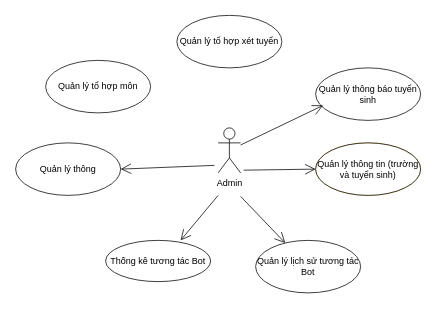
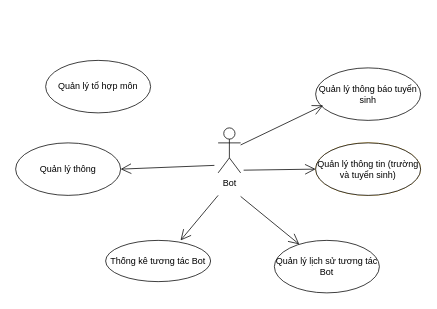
  <mxCell id="0" />
  <mxCell id="1" parent="0" />
- <mxCell id="2" value="Admin" style="shape=umlActor;verticalLabelPosition=bottom;labelBackgroundColor=#ffffff;verticalAlign=top;html=1;" vertex="1" parent="1"><mxGeometry x="290" y="170" width="30" height="60" as="geometry" /></mxCell>
+ <mxCell id="2" value="Bot" style="shape=umlActor;verticalLabelPosition=bottom;labelBackgroundColor=#ffffff;verticalAlign=top;html=1;" vertex="1" parent="1"><mxGeometry x="290" y="170" width="30" height="60" as="geometry" /></mxCell>
  <mxCell id="3" value="Quản lý thông" style="ellipse;whiteSpace=wrap;html=1;" vertex="1" parent="1"><mxGeometry x="20" y="190" width="140" height="70" as="geometry" /></mxCell>
  <mxCell id="4" value="Quản lý tổ hợp môn" style="ellipse;whiteSpace=wrap;html=1;" vertex="1" parent="1"><mxGeometry x="60" y="80" width="140" height="70" as="geometry" /></mxCell>
- <mxCell id="5" value="Quản lý tổ hợp xét tuyển" style="ellipse;whiteSpace=wrap;html=1;" vertex="1" parent="1"><mxGeometry x="235" y="20" width="140" height="70" as="geometry" /></mxCell>
- <mxCell id="6" value="Quản lý lịch sử tương tác Bot" style="ellipse;whiteSpace=wrap;html=1;" vertex="1" parent="1"><mxGeometry x="340" y="320" width="140" height="70" as="geometry" /></mxCell>
+ <mxCell id="6" value="Quản lý lịch sử tương tác Bot" style="ellipse;whiteSpace=wrap;html=1;" vertex="1" parent="1"><mxGeometry x="365" y="320" width="140" height="70" as="geometry" /></mxCell>
  <mxCell id="7" value="Thống kê tương tác Bot" style="ellipse;whiteSpace=wrap;html=1;" vertex="1" parent="1"><mxGeometry x="140" y="320" width="140" height="55" as="geometry" /></mxCell>
  <mxCell id="8" value="Quản lý thông báo tuyển sinh" style="ellipse;whiteSpace=wrap;html=1;" vertex="1" parent="1"><mxGeometry x="420" y="90" width="140" height="70" as="geometry" /></mxCell>
  <mxCell id="9" value="Quản lý thông tin (trường và tuyển sinh)" style="ellipse;whiteSpace=wrap;html=1;fillColor=#ffe6cc;strokeColor=#d79b00;" vertex="1" parent="1"><mxGeometry x="420" y="190" width="140" height="70" as="geometry" /></mxCell>
  <mxCell id="10" value="" style="endArrow=open;endFill=1;endSize=12;html=1;" edge="1" parent="1" source="2"><mxGeometry width="160" relative="1" as="geometry"><mxPoint x="270" y="140" as="sourcePoint" /><mxPoint x="430" y="140" as="targetPoint" /></mxGeometry></mxCell>
  <mxCell id="11" value="" style="endArrow=open;endFill=1;endSize=12;html=1;entryX=0;entryY=0.5;entryDx=0;entryDy=0;" edge="1" parent="1" target="9"><mxGeometry width="160" relative="1" as="geometry"><mxPoint x="324" y="226.4" as="sourcePoint" /><mxPoint x="434" y="173.6" as="targetPoint" /></mxGeometry></mxCell>
  <mxCell id="12" value="" style="endArrow=open;endFill=1;endSize=12;html=1;" edge="1" parent="1" target="6"><mxGeometry width="160" relative="1" as="geometry"><mxPoint x="320" y="261.4" as="sourcePoint" /><mxPoint x="416" y="260" as="targetPoint" /></mxGeometry></mxCell>
  <mxCell id="13" value="" style="endArrow=open;endFill=1;endSize=12;html=1;entryX=0.714;entryY=0;entryDx=0;entryDy=0;entryPerimeter=0;" edge="1" parent="1" target="7"><mxGeometry width="160" relative="1" as="geometry"><mxPoint x="290" y="260" as="sourcePoint" /><mxPoint x="250" y="308.6" as="targetPoint" /></mxGeometry></mxCell>
  <mxCell id="14" value="" style="endArrow=open;endFill=1;endSize=12;html=1;entryX=1;entryY=0.5;entryDx=0;entryDy=0;" edge="1" parent="1" target="3"><mxGeometry width="160" relative="1" as="geometry"><mxPoint x="285.04" y="220" as="sourcePoint" /><mxPoint x="235" y="280" as="targetPoint" /></mxGeometry></mxCell>
  <mxCell id="15" value="Quản lý thông tin (trường và tuyển sinh)" style="ellipse;whiteSpace=wrap;html=1;" vertex="1" parent="1"><mxGeometry x="420" y="190" width="140" height="70" as="geometry" /></mxCell>
